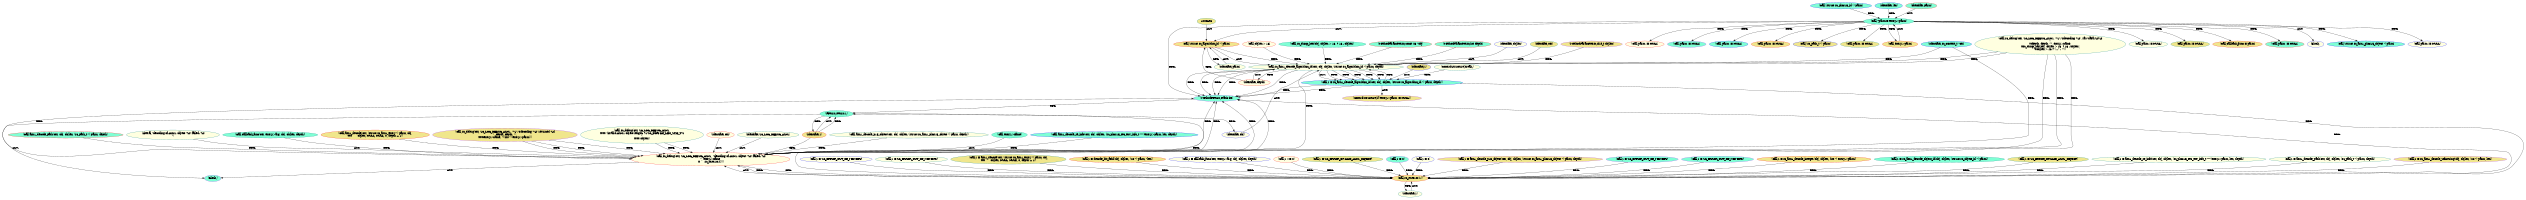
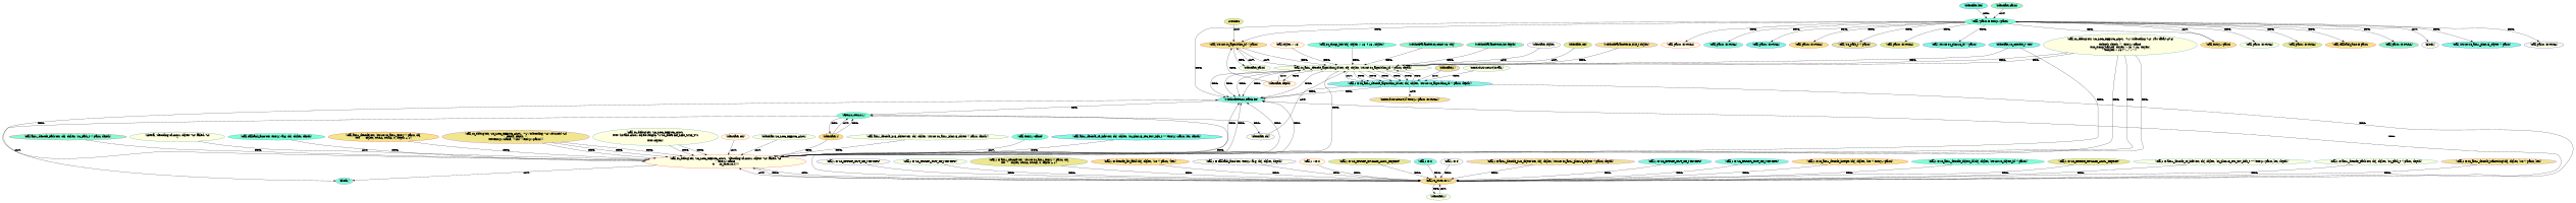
  digraph {
    node [color=teal fillcolor=lightyellow style=filled]
    n1 [color=red fillcolor=khaki label="(Call,(struct sc_algorithm_id *) parm)"]
    n2 [label="(Call,sc_asn1_decode_algorithm_id(ctx, obj, objlen, (struct sc_algorithm_id *) parm, depth))"]
    n3 [label="(Identifier,parm)"]
    n4 [color=purple fillcolor=aquamarine label="(MethodReturn,static int)"]
    n5 [color=blue fillcolor=aquamarine label="(Call,r = sc_asn1_decode_algorithm_id(ctx, obj, objlen, (struct sc_algorithm_id *) parm, depth))"]
    n6 [color=red label="(Call,sc_debug(ctx, SC_LOG_DEBUG_ASN1, \"decoding of ASN.1 object '%s' failed: %s\n\", entry->name,\n\t\t      sc_strerror(r)))"]
    n7 [color=red label="(Identifier,depth)"]
    n8 [fillcolor=aquamarine label="(Return,return r;)"]
    n9 [fillcolor=aquamarine label="(Call,*parm = entry->parm)"]
    n10 [color=red label="(Call,parm != NULL)"]
    n11 [color=purple fillcolor=aquamarine label="(Call,parm != NULL)"]
    n12 [color=blue fillcolor=aquamarine label="(Call,parm != NULL)"]
    n13 [color=red fillcolor=khaki label="(Call,parm != NULL)"]
    n14 [color=blue fillcolor=khaki label="(Call,(sc_path_t *) parm)"]
    n15 [fillcolor=khaki label="(Call,parm != NULL)"]
    n16 [color=blue fillcolor=aquamarine label="(Call,(struct sc_pkcs15_id *) parm)"]
    n17 [color=red fillcolor=khaki label="(Call,entry->parm)"]
    n18 [label="(Call,parm != NULL)"]
    n19 [fillcolor=khaki label="(Call,parm != NULL)"]
    n20 [color=red fillcolor=khaki label="(Call,callback_func = parm)"]
    n21 [color=red fillcolor=aquamarine label="(Call,parm != NULL)"]
    n22 [color=blue label="(Block,)"]
    n23 [color=blue fillcolor=aquamarine label="(Call,(struct sc_asn1_pkcs15_object *) parm)"]
    n24 [color=blue label="(Call,parm != NULL)"]
    n25 [color=red fillcolor=khaki label="(Call,sc_strerror(r))"]
    n26 [color=purple fillcolor=khaki label="(ControlStructure,if (entry->parm != NULL))"]
    n27 [color=purple fillcolor=aquamarine label="(Block,)"]
    n28 [label="(Identifier,r)"]
    n29 [color=red fillcolor=khaki label="(Identifier,r)"]
    n30 [color=blue label="(Identifier,obj)"]
    n31 [color=red label="(Call,objlen > 16)"]
    n32 [color=blue label="(Call,r = SC_ERROR_OUT_OF_MEMORY)"]
    n33 [color=red fillcolor=aquamarine label="(Call,asn1_decode_path(ctx, obj, objlen, (sc_path_t *) parm, depth))"]
    n34 [fillcolor=aquamarine label="(Call,sc_dump_hex(obj, objlen > 16  ? 16 : objlen))"]
    n35 [label="(Literal,\"decoding of ASN.1 object '%s' failed: %s\n\")"]
    n36 [fillcolor=aquamarine label="(Call,callback_func(ctx, entry->arg, obj, objlen, depth))"]
    n37 [color=red fillcolor=khaki label="(Call,asn1_decode(ctx, (struct sc_asn1_entry *) parm, obj,\n\t\t\t\t       objlen, NULL, NULL, 0, depth + 1))"]
    n38 [color=blue fillcolor=khaki label="(Identifier,r)"]
    n39 [label="(ControlStructure,break;)"]
    n40 [label="(Call,r = SC_ERROR_OUT_OF_MEMORY)"]
    n41 [fillcolor=khaki label="(Call,r = asn1_decode(ctx, (struct sc_asn1_entry *) parm, obj,\n\t\t\t\t       objlen, NULL, NULL, 0, depth + 1))"]
    n42 [color=red fillcolor=khaki label="(Call,r = decode_bit_field(obj, objlen, (u8 *) parm, *len))"]
    n43 [color=blue label="(Call,r = callback_func(ctx, entry->arg, obj, objlen, depth))"]
    n44 [color=red label="(Call,r >= 0)"]
    n45 [fillcolor=khaki label="(Call,r = SC_ERROR_INVALID_ASN1_OBJECT)"]
    n46 [color=blue fillcolor=aquamarine label="(Identifier,len)"]
    n47 [color=purple fillcolor=aquamarine label="(Call,r = 0)"]
    n48 [color=purple fillcolor=khaki label="(Call,sc_debug(ctx, SC_LOG_DEBUG_ASN1, \"%*.*sdecoding '%s' returned %d\n\", depth, depth, \"\",\n\t\t\t\t\tentry->name, *((int *) entry->parm)))"]
    n49 [label="(Call,sc_debug(ctx, SC_LOG_DEBUG_ASN1,\n\t\t\t\t\t \"invalid ASN.1 object length: %\"SC_FORMAT_LEN_SIZE_T\"u\n\",\n\t\t\t\t\t objlen))"]
    n50 [color=red label="(Identifier,ctx)"]
    n51 [color=red fillcolor=aquamarine label="(MethodParameterIn,const u8 *obj)"]
    n52 [color=blue label="(Call,r = 0)"]
    n53 [label="(Identifier,SC_LOG_DEBUG_ASN1)"]
    n54 [color=red fillcolor=aquamarine label="(MethodParameterIn,int depth)"]
    n55 [color=purple fillcolor=khaki label="(Call,r = asn1_decode_p15_object(ctx, obj, objlen, (struct sc_asn1_pkcs15_object *) parm, depth))"]
    n56 [color=purple fillcolor=aquamarine label="(Call,r = SC_ERROR_OUT_OF_MEMORY)"]
    n57 [label="(Call,sc_debug(ctx, SC_LOG_DEBUG_ASN1, \"%*.*sdecoding '%s', raw data:%s%s\n\",\n\t\tdepth, depth, \"\", entry->name,\n\t\tsc_dump_hex(obj, objlen > 16  ? 16 : objlen),\n\t\tobjlen > 16 ? \"...\" : \"\"))"]
    n58 [label="(Call,asn1_decode_p15_object(ctx, obj, objlen, (struct sc_asn1_pkcs15_object *) parm, depth))"]
    n59 [fillcolor=aquamarine label="(Call,entry->name)"]
    n60 [color=blue fillcolor=aquamarine label="(Call,asn1_decode_se_info(ctx, obj, objlen, (sc_pkcs15_sec_env_info_t ***)entry->parm, len, depth))"]
    n61 [color=purple fillcolor=aquamarine label="(Call,r = SC_ERROR_OUT_OF_MEMORY)"]
    n62 [color=blue label="(Identifier,objlen)"]
    n63 [fillcolor=khaki label="(Identifier,ctx)"]
    n64 [color=purple fillcolor=khaki label="(MethodParameterIn,size_t objlen)"]
    n65 [color=red fillcolor=khaki label="(Call,r = sc_asn1_decode_integer(obj, objlen, (int *) entry->parm))"]
    n66 [fillcolor=aquamarine label="(Call,r = sc_asn1_decode_object_id(obj, objlen, (struct sc_object_id *) parm))"]
    n67 [fillcolor=khaki label="(Call,r = SC_ERROR_INVALID_ASN1_OBJECT)"]
    n68 [label="(Call,r = asn1_decode_se_info(ctx, obj, objlen, (sc_pkcs15_sec_env_info_t ***)entry->parm, len, depth))"]
    n69 [color=red fillcolor=aquamarine label="(Identifier,parm)"]
    n70 [label="(Call,r = asn1_decode_path(ctx, obj, objlen, (sc_path_t *) parm, depth))"]
    n71 [color=purple fillcolor=khaki label="(Call,r = sc_asn1_decode_utf8string(obj, objlen, (u8 *) parm, len))"]
    n72 [color=blue fillcolor=aquamarine label="(Identifier,sc_context_t *ctx)"]
    1000696 [fillcolor=khaki]
    n1 -> n2 [label="AST: "]
    n1 -> n2 [label="DDG: "]
    n1 -> n3 [label="CFG: "]
    n2 -> n4 [label="DDG: "]
    n2 -> n4 [label="DDG: "]
    n2 -> n4 [label="DDG: "]
    n2 -> n4 [label="DDG: "]
    n2 -> n4 [label="DDG: "]
    n2 -> n5 [label="AST: "]
    n2 -> n5 [label="DDG: "]
    n2 -> n5 [label="DDG: "]
    n2 -> n5 [label="DDG: "]
    n2 -> n5 [label="DDG: "]
    n2 -> n5 [label="DDG: "]
    n2 -> n6 [label="DDG: "]
    n2 -> n7 [label="CFG: "]
    n3 -> n1 [label="AST: "]
    n4 -> n8 [label="CFG: "]
    n5 -> n2 [label="CFG: "]
    n5 -> n4 [label="DDG: "]
    n5 -> n4 [label="DDG: "]
    n5 -> n25 [label="DDG: "]
    n5 -> n26 [label="AST: "]
    n6 -> n4 [label="DDG: "]
    n6 -> n4 [label="DDG: "]
    n6 -> n4 [label="DDG: "]
    n6 -> n4 [label="DDG: "]
    n6 -> n4 [label="DDG: "]
    n6 -> n25 [label="CFG: "]
    n6 -> n27 [label="AST: "]
    n7 -> n1 [label="CFG: "]
    n7 -> n2 [label="AST: "]
    n8 -> n27 [label="AST: "]
    n8 -> n29 [label="CFG: "]
    n8 -> n30 [label="DDG: "]
-   n9 -> n1 [label="AST: "]
+   n9 -> n1 [label="DDG: "]
    n9 -> n4 [label="DDG: "]
    n9 -> n10 [label="DDG: "]
    n9 -> n11 [label="DDG: "]
    n9 -> n12 [label="DDG: "]
    n9 -> n13 [label="DDG: "]
    n9 -> n14 [label="DDG: "]
    n9 -> n15 [label="DDG: "]
-   n16 -> n9 [label="DDG: "]
+   n9 -> n16 [label="DDG: "]
    n9 -> n17 [label="CFG: "]
    n9 -> n18 [label="DDG: "]
    n9 -> n19 [label="DDG: "]
    n9 -> n20 [label="DDG: "]
    n9 -> n21 [label="DDG: "]
    n9 -> n22 [label="AST: "]
    n9 -> n23 [label="DDG: "]
    n9 -> n24 [label="DDG: "]
    n17 -> n9 [label="AST: "]
    n25 -> n4 [label="DDG: "]
    n25 -> n6 [label="AST: "]
    n25 -> n6 [label="DDG: "]
    n25 -> n8 [label="DDG: "]
    n25 -> n28 [label="CFG: "]
    n28 -> n25 [label="AST: "]
    n29 -> n6 [label="CFG: "]
    n29 -> n8 [label="AST: "]
    n29 -> n8 [label="DDG: "]
    n30 -> n2 [label="AST: "]
    n31 -> n2 [label="DDG: "]
    n32 -> n25 [label="DDG: "]
    n33 -> n6 [label="DDG: "]
    n34 -> n2 [label="DDG: "]
    n35 -> n6 [label="AST: "]
    n36 -> n6 [label="DDG: "]
    n37 -> n6 [label="DDG: "]
    n38 -> n5 [label="AST: "]
    n39 -> n5 [label="CFG: "]
    n40 -> n25 [label="DDG: "]
    n41 -> n25 [label="DDG: "]
    n42 -> n25 [label="DDG: "]
    n43 -> n25 [label="DDG: "]
    n44 -> n25 [label="DDG: "]
    n45 -> n25 [label="DDG: "]
    n46 -> n9 [label="CFG: "]
    n47 -> n25 [label="DDG: "]
    n48 -> n6 [label="DDG: "]
    n48 -> n6 [label="DDG: "]
    n48 -> n6 [label="DDG: "]
    n49 -> n6 [label="DDG: "]
    n49 -> n6 [label="DDG: "]
    n50 -> n6 [label="AST: "]
    n51 -> n2 [label="DDG: "]
    n52 -> n25 [label="DDG: "]
    n53 -> n6 [label="AST: "]
    n54 -> n2 [label="DDG: "]
    n55 -> n25 [label="DDG: "]
    n56 -> n25 [label="DDG: "]
    n57 -> n2 [label="DDG: "]
    n57 -> n2 [label="DDG: "]
    n57 -> n6 [label="DDG: "]
    n57 -> n6 [label="DDG: "]
    n57 -> n6 [label="DDG: "]
    n58 -> n6 [label="DDG: "]
    n59 -> n6 [label="AST: "]
    n60 -> n6 [label="DDG: "]
    n61 -> n25 [label="DDG: "]
    n62 -> n2 [label="AST: "]
    n63 -> n2 [label="AST: "]
    n64 -> n2 [label="DDG: "]
    n65 -> n25 [label="DDG: "]
    n66 -> n25 [label="DDG: "]
    n67 -> n25 [label="DDG: "]
    n68 -> n25 [label="DDG: "]
    n69 -> n9 [label="AST: "]
    n70 -> n25 [label="DDG: "]
    n71 -> n25 [label="DDG: "]
    n72 -> n2 [label="DDG: "]
    n72 -> n6 [label="DDG: "]
    1000696 -> n1 [label="AST: "]
  }
